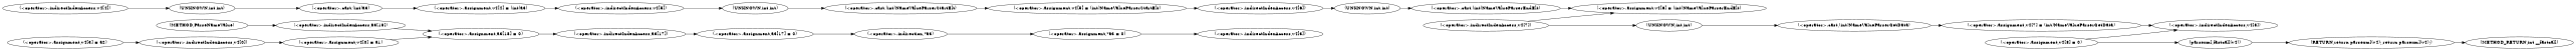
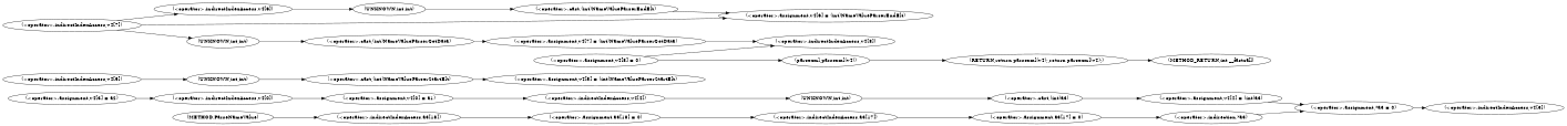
  digraph {
    rankdir=LR
    n1 [label="(<operator>.assignment,a3[18] = 0)"]
    n2 [label="(<operator>.indirectIndexAccess,a3[17])"]
    n3 [label="(<operator>.assignment,a3[17] = 0)"]
    n4 [label="(<operator>.indirectIndexAccess,a3[18])"]
    n5 [label="(<operator>.indirection,*a3)"]
    n6 [label="(<operator>.assignment,*a3 = 0)"]
    n7 [label="(<operator>.indirectIndexAccess,v4[3])"]
    n8 [label="(<operator>.assignment,v4[3] = a2)"]
    n9 [label="(<operator>.indirectIndexAccess,v4[0])"]
    n10 [label="(<operator>.assignment,v4[0] = a1)"]
    n11 [label="(<operator>.indirectIndexAccess,v4[4])"]
    n12 [label="(UNKNOWN,int,int)"]
    n13 [label="(<operator>.assignment,v4[4] = (int)a3)"]
    n14 [label="(<operator>.indirectIndexAccess,v4[5])"]
    n15 [label="(UNKNOWN,int,int)"]
    n16 [label="(<operator>.cast,(int)a3)"]
    n17 [label="(<operator>.assignment,v4[5] = (int)NameValueParserStartElt)"]
    n18 [label="(<operator>.indirectIndexAccess,v4[6])"]
    n19 [label="(UNKNOWN,int,int)"]
    n20 [label="(<operator>.cast,(int)NameValueParserStartElt)"]
    n21 [label="(<operator>.assignment,v4[6] = (int)NameValueParserEndElt)"]
    n22 [label="(<operator>.indirectIndexAccess,v4[7])"]
    n23 [label="(UNKNOWN,int,int)"]
    n24 [label="(<operator>.cast,(int)NameValueParserEndElt)"]
    n25 [label="(<operator>.assignment,v4[7] = (int)NameValueParserGetData)"]
    n26 [label="(<operator>.indirectIndexAccess,v4[8])"]
    n27 [label="(<operator>.cast,(int)NameValueParserGetData)"]
    n28 [label="(<operator>.assignment,v4[8] = 0)"]
-   n29 [label="(parsexml,fastcall(v4))"]
+   n29 [label="(parsexml,parsexml(v4))"]
    n30 [label="(RETURN,return parsexml(v4);,return parsexml(v4);)"]
    n31 [label="(METHOD_RETURN,int __fastcall)"]
    n32 [label="(METHOD,ParseNameValue)"]
    n1 -> n2
    n2 -> n3
    n3 -> n5
    n4 -> n1
    n5 -> n6
    n6 -> n7
    n8 -> n9
    n9 -> n10
-   n10 -> n1
+   n10 -> n11
    n11 -> n12
    n12 -> n16
-   n13 -> n14
+   n13 -> n6
    n14 -> n15
    n15 -> n20
    n16 -> n13
-   n17 -> n18
+   n22 -> n18
    n18 -> n19
    n19 -> n24
    n20 -> n17
    n22 -> n21
    n22 -> n23
    n23 -> n27
    n24 -> n21
    n25 -> n26
    n27 -> n25
    n28 -> n26
    n28 -> n29
    n29 -> n30
    n30 -> n31
    n32 -> n4
  }
